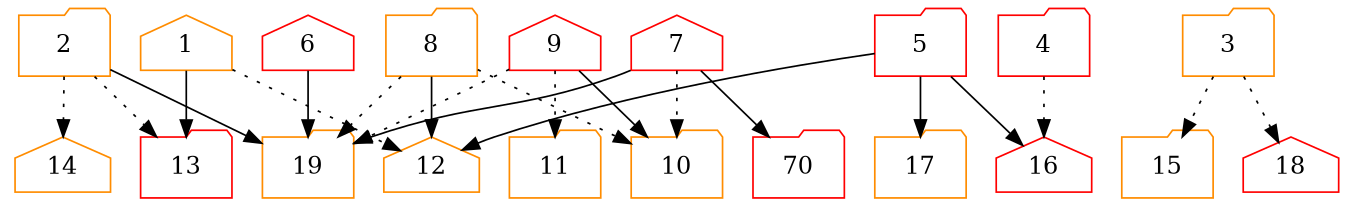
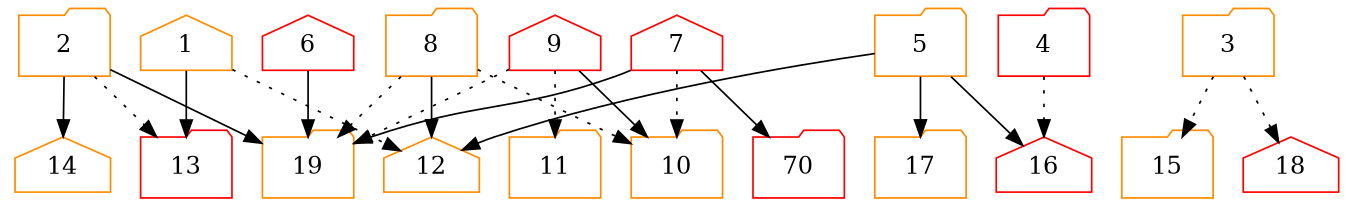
  digraph {
    node [alpha=0.02 color=darkorange shape=folder]
    edge [style=dotted]
    1 [alpha=0.03 expect_size=25918464 shape=house]
    13 [alpha=0.14 color=red expect_size=25612288]
    12 [alpha=0.10 expect_size=33049600 shape=house]
    10 [alpha=0.10 expect_size=32535552]
    2 [alpha=0.17 expect_size=29106176]
    14 [expect_size=31485952 shape=house]
    19 [alpha=0.03 expect_size=44841984]
    3 [expect_size=15328256]
    15 [expect_size=34784256]
    18 [alpha=0.16 color=red expect_size=30166016 shape=house]
    4 [alpha=0.01 color=red expect_size=5428224]
    16 [alpha=0.19 color=red expect_size=39339008 shape=house]
-   5 [color=red expect_size=27200512]
+   5 [expect_size=27200512]
    17 [alpha=0.20 expect_size=9955328]
    6 [alpha=0.08 color=red expect_size=20624384 shape=house]
    7 [alpha=0.09 color=red expect_size=8391680 shape=house]
    n17 [alpha=0.11 color=red expect_size=15353856 label=70]
    8 [alpha=0.06 expect_size=39568384]
    9 [alpha=0.08 color=red expect_size=32634880 shape=house]
    11 [alpha=0.03 expect_size=24797184]
    1 -> 13 [style=solid]
    1 -> 12
    2 -> 13
-   2 -> 14
+   2 -> 14 [style=solid]
    2 -> 19 [style=solid]
    3 -> 15
    3 -> 18
    4 -> 16
    5 -> 12 [style=solid]
    5 -> 16 [style=solid]
    5 -> 17 [style=solid]
    6 -> 19 [style=solid]
    7 -> 10
    7 -> 19 [style=solid]
    7 -> n17 [style=solid]
    8 -> 12 [style=solid]
    8 -> 10
    8 -> 19
    9 -> 10 [style=solid]
    9 -> 19
    9 -> 11
  }
